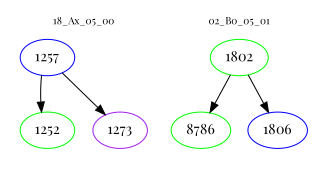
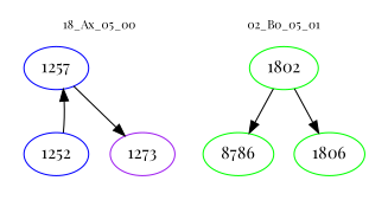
  digraph {
    fontname="Playfair Display"
    node [color=green fontname="Playfair Display"]
    edge [color=black fontname="Playfair Display"]
    n1 [color=blue label=1257]
-   n2 [label=1252]
+   n2 [color=blue label=1252]
    n3 [color=purple label=1273]
    n4 [label=1802]
    n5 [label=8786]
-   n6 [color=blue label=1806]
+   n6 [label=1806]
    subgraph cluster_1 {
      color=white
      fontsize=10
      label="18_Ax_05_00"
      n1
      n2
      n3
    }
    subgraph cluster_2 {
      color=white
      fontsize=10
      label="02_B0_05_01"
      n4
      n5
      n6
    }
-   n1 -> n2
+   n2 -> n1
    n1 -> n3
    n4 -> n5
    n4 -> n6
  }
